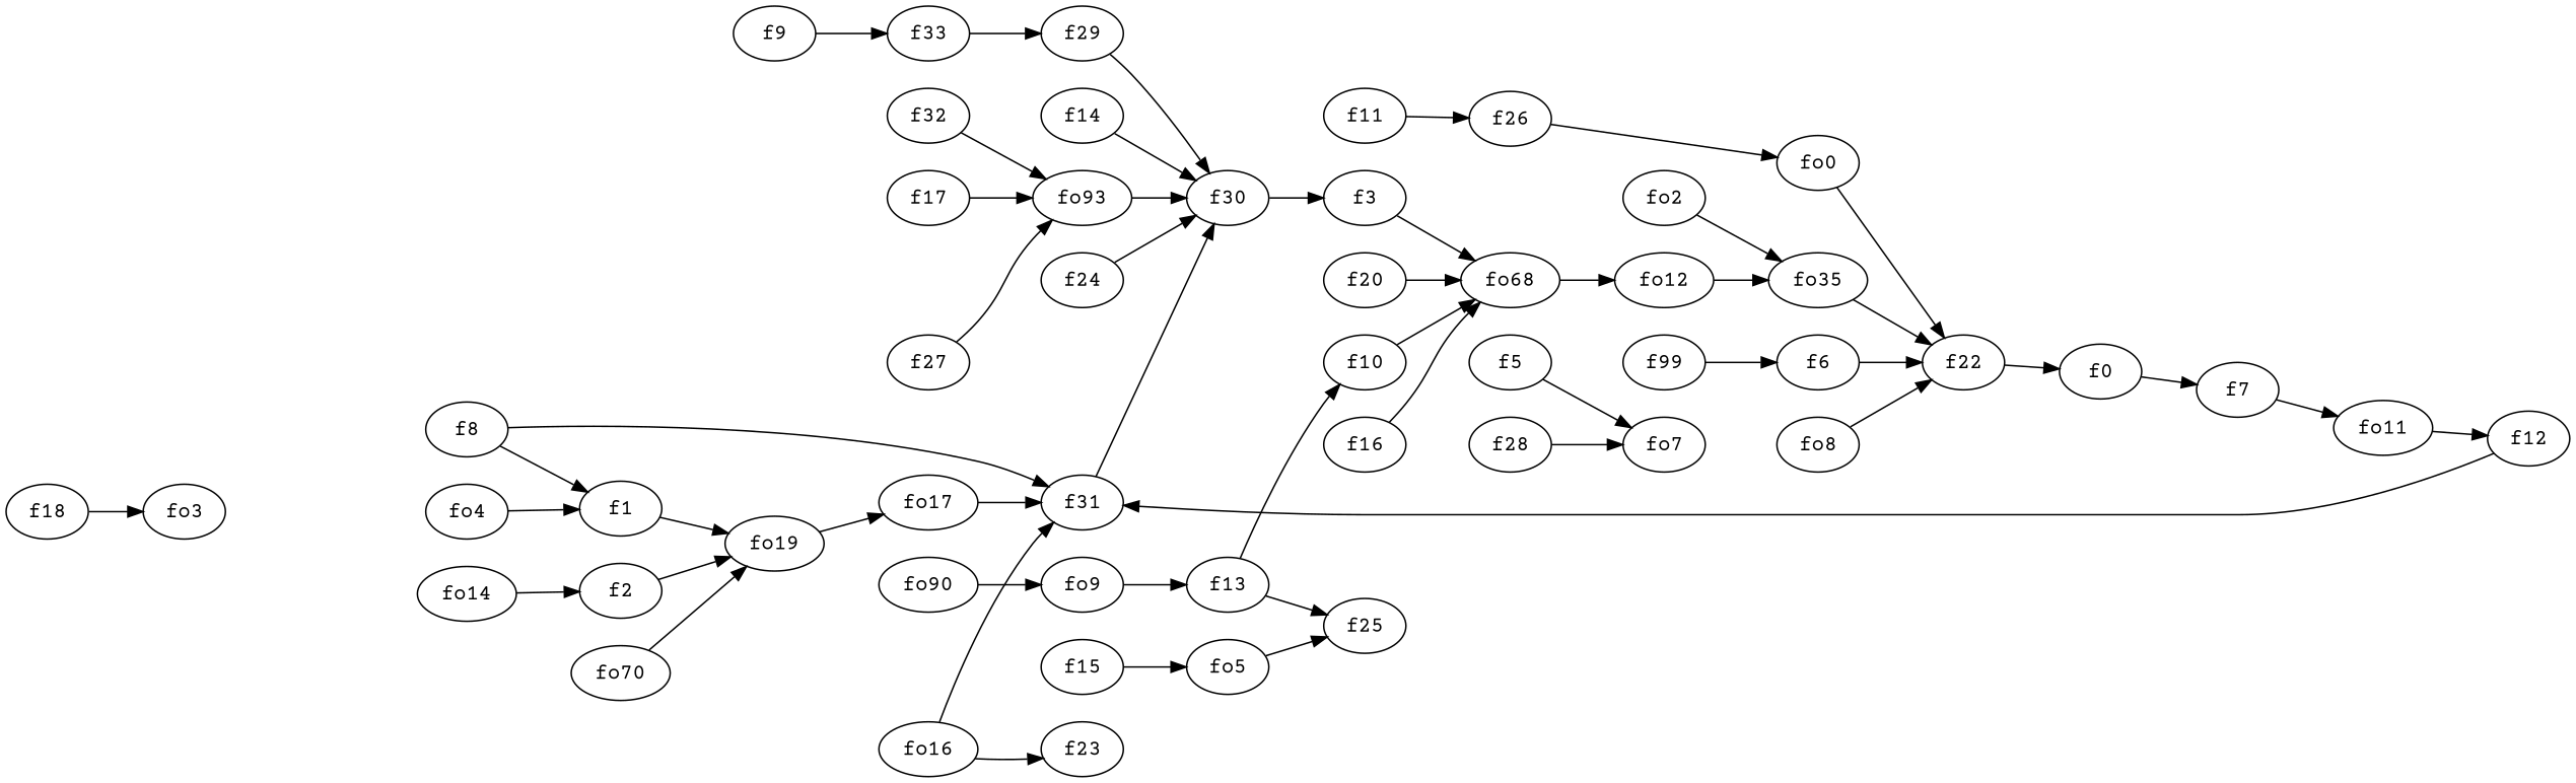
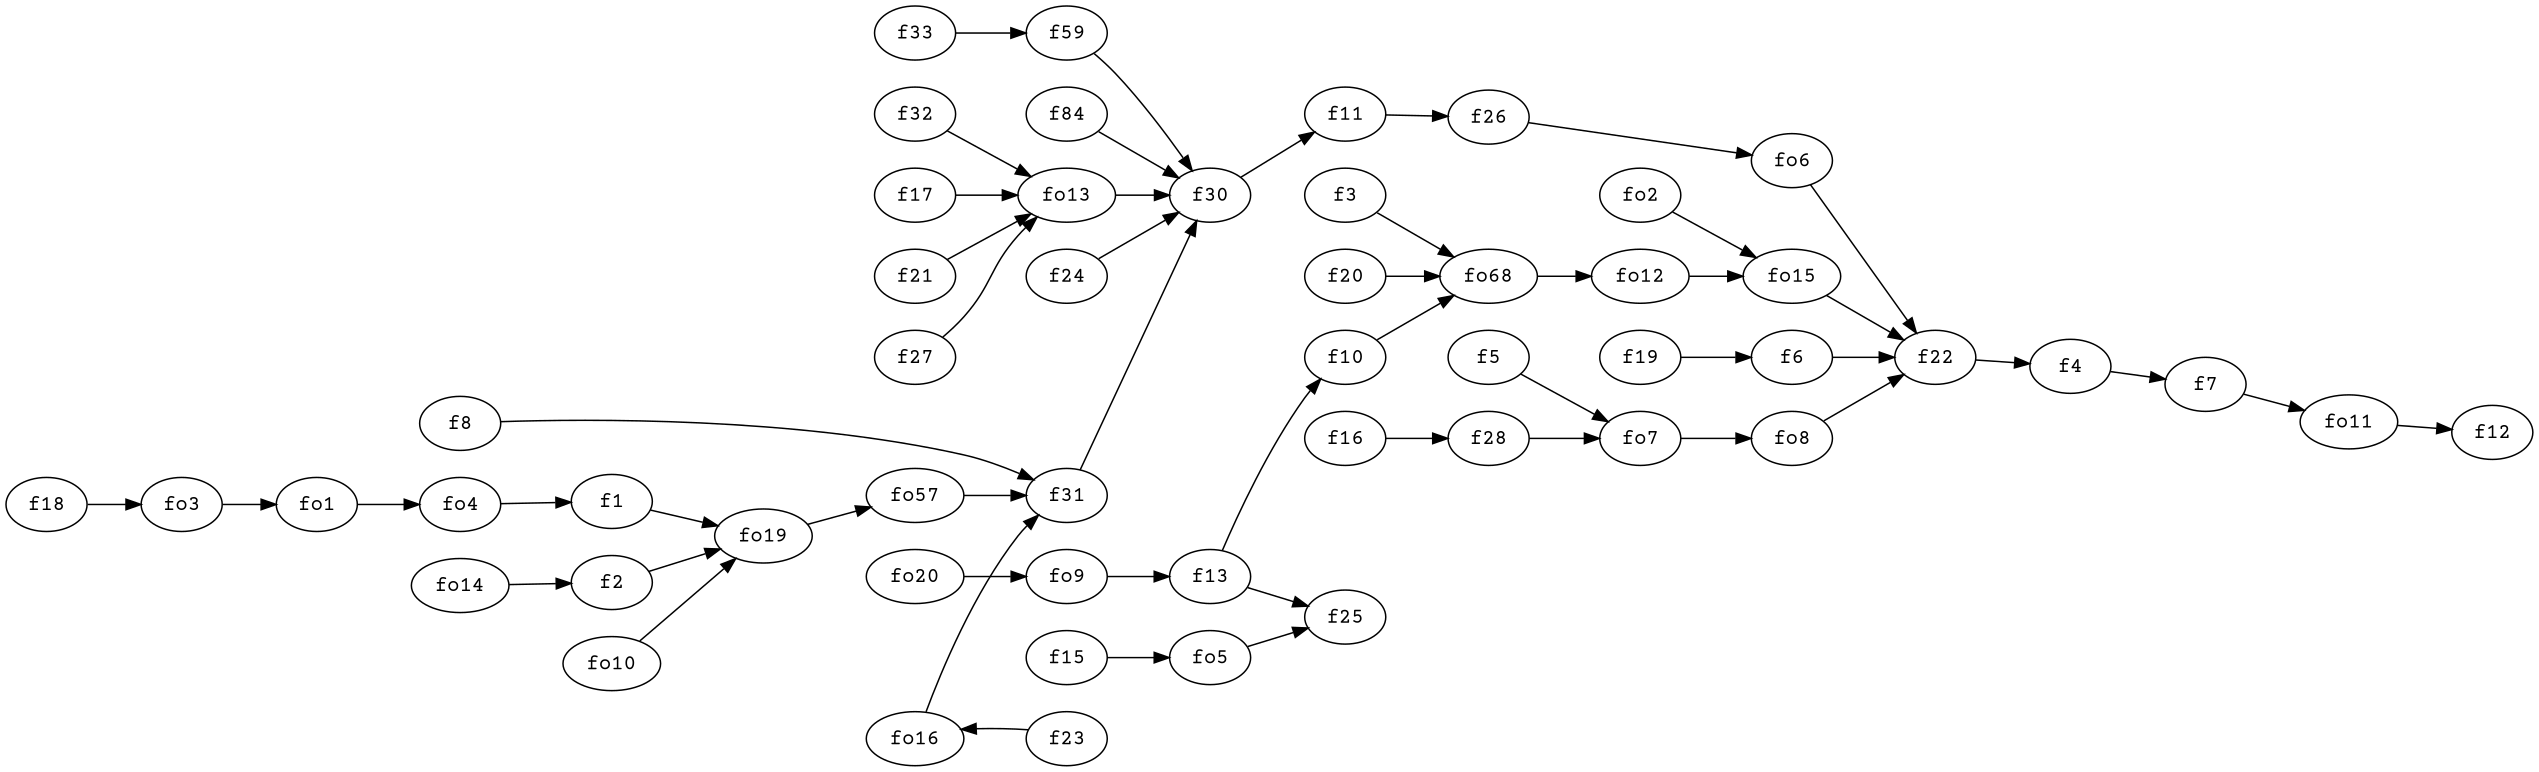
  strict digraph {
    fontname="Courier Prime"
    rankdir=LR
    node [fontname="Courier Prime"]
    edge [fontname="Courier Prime" weight=2]
    f1
    fo19
-   fo17
+   fo17 [label=fo57]
    f2
    n5 [label=fo68]
    f3
    fo12
-   f4 [label=f0]
+   f4
    f7
    fo11
    f5
    fo7
    fo8
    f6
    f22
    f12
    f8
    f31
    f30
-   f9
    f33
-   f29
+   f29 [label=f59]
    f10
    f11
    f26
-   fo6 [label=fo0]
+   fo6
    f13
    f25
-   f14
+   f14 [label=f84]
    f15
    fo5
    f16
    f28
    f17
-   fo13 [label=fo93]
+   fo13
    f18
    fo3
-   f19 [label=f99]
+   fo1
+   f19
    f20
+   f21
    f23
    fo16
    f24
    f27
    f32
    fo4
    fo2
-   fo15 [label=fo35]
+   fo15
    fo9
-   fo10 [label=fo70]
+   fo10
    fo14
-   fo20 [label=fo90]
+   fo20
    f1 -> fo19
    fo19 -> fo17
    fo17 -> f31
    f2 -> fo19
    n5 -> fo12
    f3 -> n5
    fo12 -> fo15
    f4 -> f7
    f7 -> fo11
    fo11 -> f12
    f5 -> fo7
+   fo7 -> fo8
    fo8 -> f22
    f6 -> f22
    f22 -> f4
-   f12 -> f31
-   f8 -> f1
    f8 -> f31
    f31 -> f30
-   f30 -> f3
-   f9 -> f33
+   f30 -> f11
    f33 -> f29
    f29 -> f30
    f10 -> n5
    f11 -> f26
    f26 -> fo6
    fo6 -> f22
    f13 -> f10
    f13 -> f25
    f14 -> f30
    f15 -> fo5
    fo5 -> f25
-   f16 -> n5
+   f16 -> f28
    f28 -> fo7
    f17 -> fo13
    fo13 -> f30
    f18 -> fo3
+   fo3 -> fo1
+   fo1 -> fo4
    f19 -> f6
    f20 -> n5
-   fo16 -> f23
+   f21 -> fo13
+   f23 -> fo16
    fo16 -> f31
    f24 -> f30
    f27 -> fo13
    f32 -> fo13
    fo4 -> f1
    fo2 -> fo15
    fo15 -> f22
    fo9 -> f13
    fo10 -> fo19
    fo14 -> f2
    fo20 -> fo9
  }
